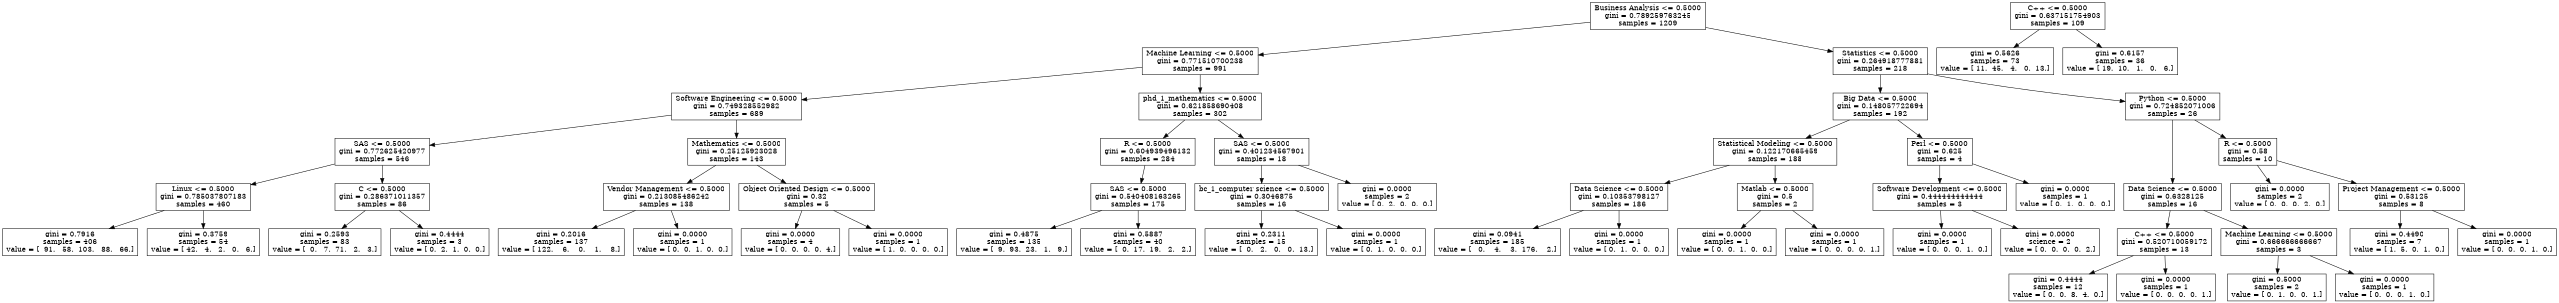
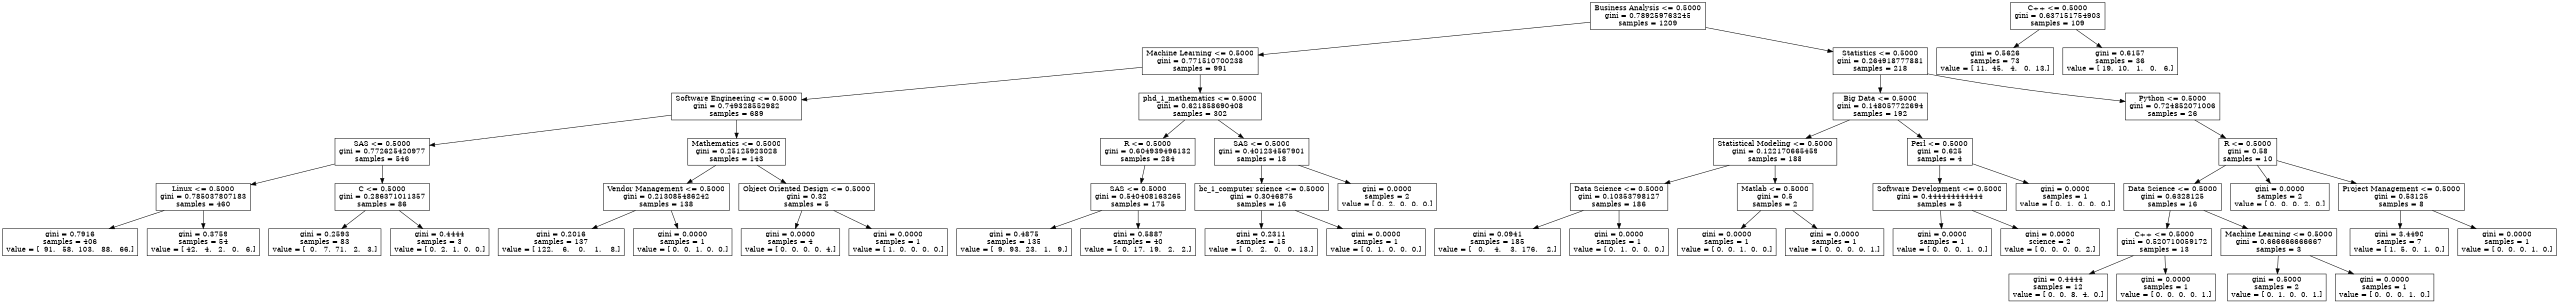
  digraph {
    node [shape=box]
    n1 [label="Business Analysis <= 0.5000\ngini = 0.789259763245\nsamples = 1209"]
    n2 [label="Machine Learning <= 0.5000\ngini = 0.771510700238\nsamples = 991"]
    n3 [label="Statistics <= 0.5000\ngini = 0.264918777881\nsamples = 218"]
    n4 [label="Software Engineering <= 0.5000\ngini = 0.749328552982\nsamples = 689"]
    n5 [label="phd_1_mathematics <= 0.5000\ngini = 0.621858690408\nsamples = 302"]
    n6 [label="Big Data <= 0.5000\ngini = 0.148057722694\nsamples = 192"]
    n7 [label="Python <= 0.5000\ngini = 0.724852071006\nsamples = 26"]
    n8 [label="SAS <= 0.5000\ngini = 0.772625420977\nsamples = 546"]
    n9 [label="Mathematics <= 0.5000\ngini = 0.25125923028\nsamples = 143"]
    n10 [label="R <= 0.5000\ngini = 0.604939496132\nsamples = 284"]
    n11 [label="SAS <= 0.5000\ngini = 0.401234567901\nsamples = 18"]
    n12 [label="Linux <= 0.5000\ngini = 0.785037807183\nsamples = 460"]
    n13 [label="C <= 0.5000\ngini = 0.286371011357\nsamples = 86"]
    n14 [label="Vendor Management <= 0.5000\ngini = 0.213085486242\nsamples = 138"]
    n15 [label="Object Oriented Design <= 0.5000\ngini = 0.32\nsamples = 5"]
    n16 [label="gini = 0.7916\nsamples = 406\nvalue = [  91.   58.  103.   88.   66.]"]
    n17 [label="gini = 0.3759\nsamples = 54\nvalue = [ 42.   4.   2.   0.   6.]"]
    n18 [label="gini = 0.2593\nsamples = 83\nvalue = [  0.   7.  71.   2.   3.]"]
    n19 [label="gini = 0.4444\nsamples = 3\nvalue = [ 0.  2.  1.  0.  0.]"]
    n20 [label="gini = 0.2016\nsamples = 137\nvalue = [ 122.    6.    0.    1.    8.]"]
    n21 [label="gini = 0.0000\nsamples = 1\nvalue = [ 0.  0.  1.  0.  0.]"]
    n22 [label="gini = 0.0000\nsamples = 4\nvalue = [ 0.  0.  0.  0.  4.]"]
    n23 [label="gini = 0.0000\nsamples = 1\nvalue = [ 1.  0.  0.  0.  0.]"]
    n24 [label="SAS <= 0.5000\ngini = 0.540408163265\nsamples = 175"]
    n25 [label="bc_1_computer science <= 0.5000\ngini = 0.3046875\nsamples = 16"]
    n26 [label="gini = 0.0000\nsamples = 2\nvalue = [ 0.  2.  0.  0.  0.]"]
    n27 [label="C++ <= 0.5000\ngini = 0.637151754903\nsamples = 109"]
    n28 [label="gini = 0.5626\nsamples = 73\nvalue = [ 11.  45.   4.   0.  13.]"]
    n29 [label="gini = 0.6157\nsamples = 36\nvalue = [ 19.  10.   1.   0.   6.]"]
    n30 [label="gini = 0.4875\nsamples = 135\nvalue = [  9.  93.  23.   1.   9.]"]
    n31 [label="gini = 0.5887\nsamples = 40\nvalue = [  0.  17.  19.   2.   2.]"]
    n32 [label="gini = 0.2311\nsamples = 15\nvalue = [  0.   2.   0.   0.  13.]"]
    n33 [label="gini = 0.0000\nsamples = 1\nvalue = [ 0.  1.  0.  0.  0.]"]
    n34 [label="Statistical Modeling <= 0.5000\ngini = 0.122170665459\nsamples = 188"]
    n35 [label="Perl <= 0.5000\ngini = 0.625\nsamples = 4"]
    n36 [label="Data Science <= 0.5000\ngini = 0.6328125\nsamples = 16"]
    n37 [label="R <= 0.5000\ngini = 0.58\nsamples = 10"]
    n38 [label="Data Science <= 0.5000\ngini = 0.10353798127\nsamples = 186"]
    n39 [label="Matlab <= 0.5000\ngini = 0.5\nsamples = 2"]
    n40 [label="Software Development <= 0.5000\ngini = 0.444444444444\nsamples = 3"]
    n41 [label="gini = 0.0000\nsamples = 1\nvalue = [ 0.  1.  0.  0.  0.]"]
    n42 [label="gini = 0.0941\nsamples = 185\nvalue = [   0.    4.    3.  176.    2.]"]
    n43 [label="gini = 0.0000\nsamples = 1\nvalue = [ 0.  1.  0.  0.  0.]"]
    n44 [label="gini = 0.0000\nsamples = 1\nvalue = [ 0.  0.  1.  0.  0.]"]
    n45 [label="gini = 0.0000\nsamples = 1\nvalue = [ 0.  0.  0.  0.  1.]"]
    n46 [label="gini = 0.0000\nsamples = 1\nvalue = [ 0.  0.  0.  1.  0.]"]
    n47 [label="gini = 0.0000\nscience = 2\nvalue = [ 0.  0.  0.  0.  2.]"]
    n48 [label="C++ <= 0.5000\ngini = 0.520710059172\nsamples = 13"]
    n49 [label="Machine Learning <= 0.5000\ngini = 0.666666666667\nsamples = 3"]
    n50 [label="gini = 0.0000\nsamples = 2\nvalue = [ 0.  0.  0.  2.  0.]"]
    n51 [label="Project Management <= 0.5000\ngini = 0.53125\nsamples = 8"]
    n52 [label="gini = 0.4444\nsamples = 12\nvalue = [ 0.  0.  8.  4.  0.]"]
    n53 [label="gini = 0.0000\nsamples = 1\nvalue = [ 0.  0.  0.  0.  1.]"]
    n54 [label="gini = 0.5000\nsamples = 2\nvalue = [ 0.  1.  0.  0.  1.]"]
    n55 [label="gini = 0.0000\nsamples = 1\nvalue = [ 0.  0.  0.  1.  0.]"]
-   n56 [label="gini = 0.4490\nsamples = 7\nvalue = [ 1.  5.  0.  1.  0.]"]
+   n56 [label="gini = 3.4490\nsamples = 7\nvalue = [ 1.  5.  0.  1.  0.]"]
    n57 [label="gini = 0.0000\nsamples = 1\nvalue = [ 0.  0.  0.  1.  0.]"]
    n1 -> n2
    n1 -> n3
    n2 -> n4
    n2 -> n5
    n3 -> n6
    n3 -> n7
    n4 -> n8
    n4 -> n9
    n5 -> n10
    n5 -> n11
    n6 -> n34
    n6 -> n35
-   n7 -> n36
+   n37 -> n36
    n7 -> n37
    n8 -> n12
    n8 -> n13
    n9 -> n14
    n9 -> n15
    n10 -> n24
    n11 -> n25
    n11 -> n26
    n12 -> n16
    n12 -> n17
    n13 -> n18
    n13 -> n19
    n14 -> n20
    n14 -> n21
    n15 -> n22
    n15 -> n23
    n24 -> n30
    n24 -> n31
    n25 -> n32
    n25 -> n33
    n27 -> n28
    n27 -> n29
    n34 -> n38
    n34 -> n39
    n35 -> n40
    n35 -> n41
    n36 -> n48
    n36 -> n49
    n37 -> n50
    n37 -> n51
    n38 -> n42
    n38 -> n43
    n39 -> n44
    n39 -> n45
    n40 -> n46
    n40 -> n47
    n48 -> n52
    n48 -> n53
    n49 -> n54
    n49 -> n55
    n51 -> n56
    n51 -> n57
  }
